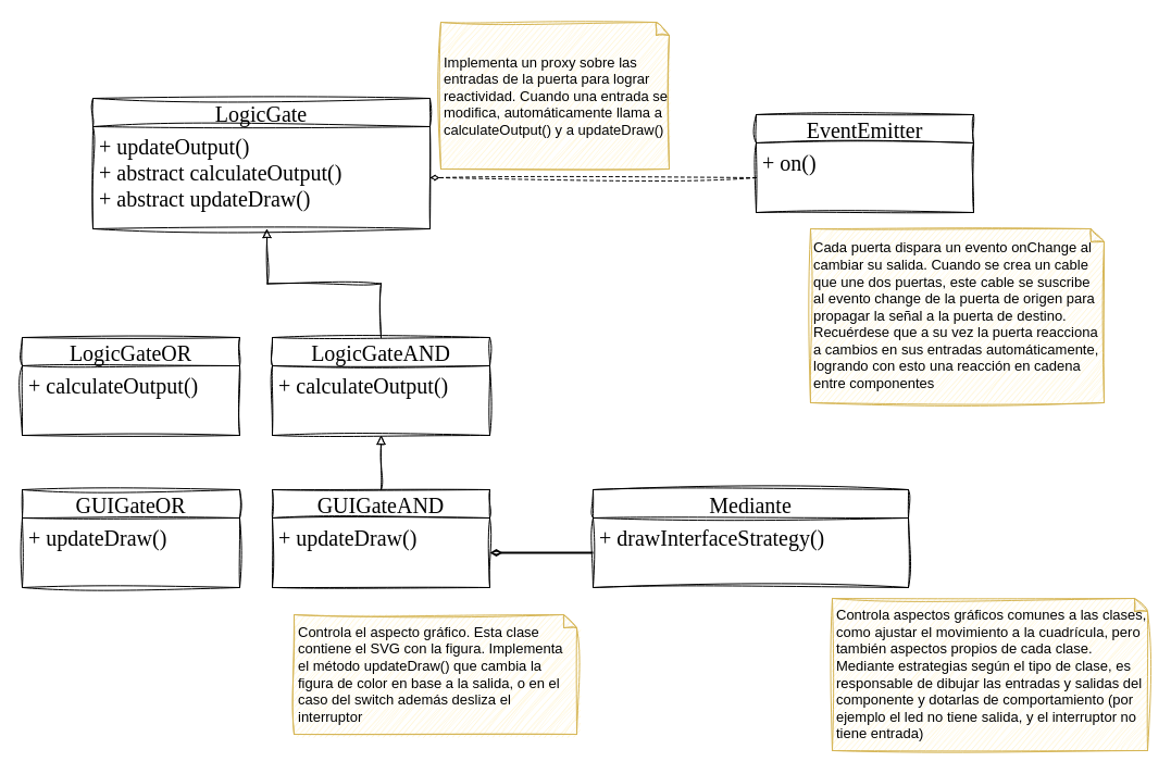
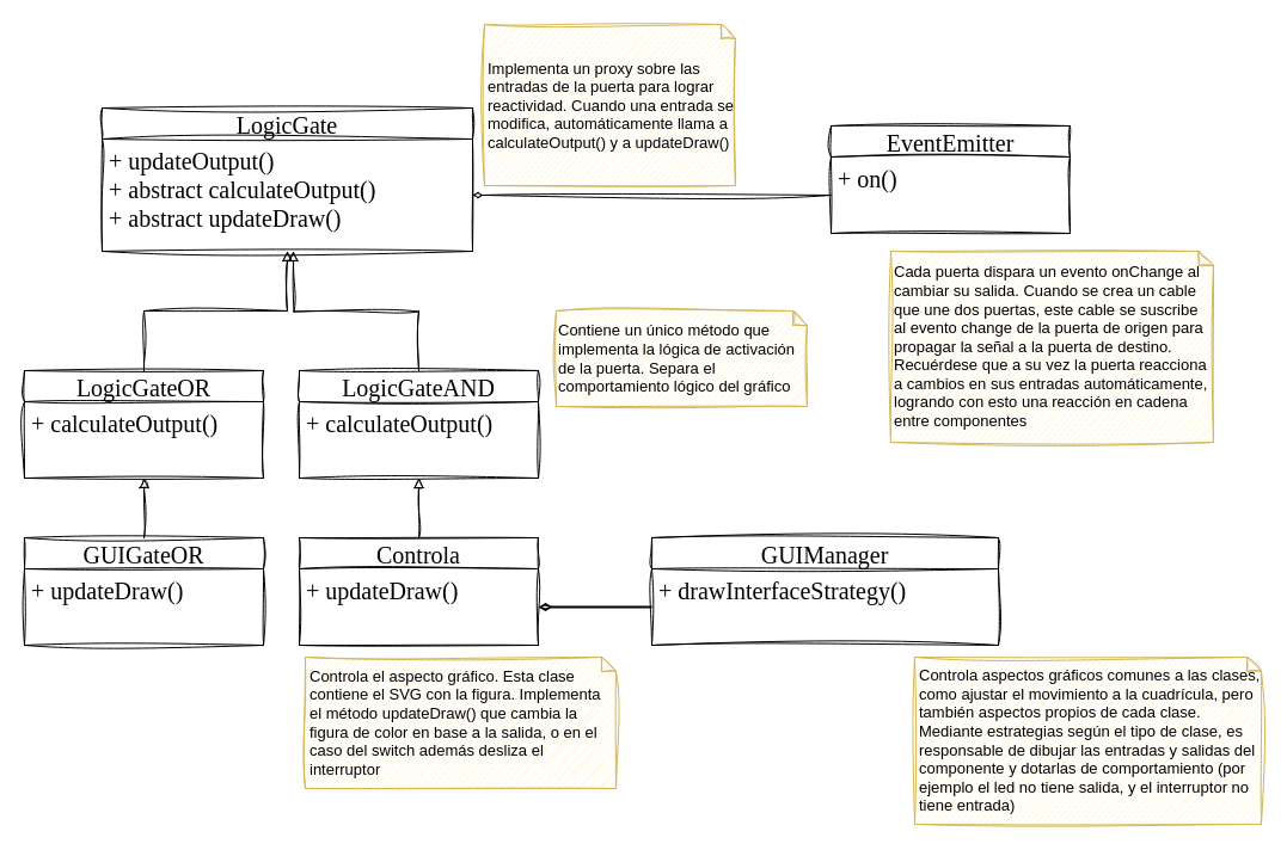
  <mxCell id="0" />
  <mxCell id="1" parent="0" />
  <mxCell id="2" value="LogicGate" style="swimlane;fontStyle=0;childLayout=stackLayout;horizontal=1;startSize=26;fillColor=none;horizontalStack=0;resizeParent=1;resizeParentMax=0;resizeLast=0;collapsible=1;marginBottom=0;sketch=1;hachureGap=4;jiggle=2;curveFitting=1;fontFamily=Architects Daughter;fontSource=https%3A%2F%2Ffonts.googleapis.com%2Fcss%3Ffamily%3DArchitects%2BDaughter;fontSize=20;" parent="1" vertex="1"><mxGeometry x="85" y="90" width="310" height="120" as="geometry" /></mxCell>
  <mxCell id="3" value="+ updateOutput()&#10;+ abstract calculateOutput()&#10;+ abstract updateDraw()" style="text;strokeColor=none;fillColor=none;align=left;verticalAlign=top;spacingLeft=4;spacingRight=4;overflow=hidden;rotatable=0;points=[[0,0.5],[1,0.5]];portConstraint=eastwest;fontSize=20;fontFamily=Architects Daughter;" parent="2" vertex="1"><mxGeometry y="26" width="310" height="94" as="geometry" /></mxCell>
+ <mxCell id="4" style="edgeStyle=orthogonalEdgeStyle;rounded=0;sketch=1;hachureGap=4;jiggle=2;curveFitting=1;orthogonalLoop=1;jettySize=auto;html=1;entryX=0.5;entryY=1;entryDx=0;entryDy=0;strokeWidth=1;fontFamily=Architects Daughter;fontSource=https%3A%2F%2Ffonts.googleapis.com%2Fcss%3Ffamily%3DArchitects%2BDaughter;fontSize=17;startArrow=none;startFill=0;endArrow=block;endFill=0;" parent="1" source="5" target="2" edge="1"><mxGeometry relative="1" as="geometry" /></mxCell>
  <mxCell id="5" value="LogicGateOR" style="swimlane;fontStyle=0;childLayout=stackLayout;horizontal=1;startSize=26;fillColor=none;horizontalStack=0;resizeParent=1;resizeParentMax=0;resizeLast=0;collapsible=1;marginBottom=0;sketch=1;hachureGap=4;jiggle=2;curveFitting=1;fontFamily=Architects Daughter;fontSource=https%3A%2F%2Ffonts.googleapis.com%2Fcss%3Ffamily%3DArchitects%2BDaughter;fontSize=20;" parent="1" vertex="1"><mxGeometry x="20" y="310" width="200" height="90" as="geometry" /></mxCell>
  <mxCell id="6" value="+ calculateOutput()" style="text;strokeColor=none;fillColor=none;align=left;verticalAlign=top;spacingLeft=4;spacingRight=4;overflow=hidden;rotatable=0;points=[[0,0.5],[1,0.5]];portConstraint=eastwest;fontSize=20;fontFamily=Architects Daughter;" parent="5" vertex="1"><mxGeometry y="26" width="200" height="64" as="geometry" /></mxCell>
  <mxCell id="7" style="edgeStyle=orthogonalEdgeStyle;rounded=0;sketch=1;hachureGap=4;jiggle=2;curveFitting=1;orthogonalLoop=1;jettySize=auto;html=1;exitX=0.5;exitY=0;exitDx=0;exitDy=0;strokeWidth=1;fontFamily=Architects Daughter;fontSource=https%3A%2F%2Ffonts.googleapis.com%2Fcss%3Ffamily%3DArchitects%2BDaughter;fontSize=17;startArrow=none;startFill=0;endArrow=block;endFill=0;" parent="1" source="8" edge="1"><mxGeometry relative="1" as="geometry"><mxPoint x="245" y="210" as="targetPoint" /></mxGeometry></mxCell>
  <mxCell id="8" value="LogicGateAND" style="swimlane;fontStyle=0;childLayout=stackLayout;horizontal=1;startSize=26;fillColor=none;horizontalStack=0;resizeParent=1;resizeParentMax=0;resizeLast=0;collapsible=1;marginBottom=0;sketch=1;hachureGap=4;jiggle=2;curveFitting=1;fontFamily=Architects Daughter;fontSource=https%3A%2F%2Ffonts.googleapis.com%2Fcss%3Ffamily%3DArchitects%2BDaughter;fontSize=20;" parent="1" vertex="1"><mxGeometry x="250" y="310" width="200" height="90" as="geometry" /></mxCell>
  <mxCell id="9" value="+ calculateOutput()" style="text;strokeColor=none;fillColor=none;align=left;verticalAlign=top;spacingLeft=4;spacingRight=4;overflow=hidden;rotatable=0;points=[[0,0.5],[1,0.5]];portConstraint=eastwest;fontSize=20;fontFamily=Architects Daughter;" parent="8" vertex="1"><mxGeometry y="26" width="200" height="64" as="geometry" /></mxCell>
+ <mxCell id="10" style="edgeStyle=orthogonalEdgeStyle;rounded=0;sketch=1;hachureGap=4;jiggle=2;curveFitting=1;orthogonalLoop=1;jettySize=auto;html=1;entryX=0.5;entryY=1;entryDx=0;entryDy=0;fontFamily=Architects Daughter;fontSource=https%3A%2F%2Ffonts.googleapis.com%2Fcss%3Ffamily%3DArchitects%2BDaughter;fontSize=16;endArrow=block;endFill=0;" parent="1" source="11" target="5" edge="1"><mxGeometry relative="1" as="geometry" /></mxCell>
  <mxCell id="11" value="GUIGateOR" style="swimlane;fontStyle=0;childLayout=stackLayout;horizontal=1;startSize=26;fillColor=none;horizontalStack=0;resizeParent=1;resizeParentMax=0;resizeLast=0;collapsible=1;marginBottom=0;sketch=1;hachureGap=4;jiggle=2;curveFitting=1;fontFamily=Architects Daughter;fontSource=https%3A%2F%2Ffonts.googleapis.com%2Fcss%3Ffamily%3DArchitects%2BDaughter;fontSize=20;" parent="1" vertex="1"><mxGeometry x="20" y="450" width="200" height="90" as="geometry" /></mxCell>
  <mxCell id="12" value="+ updateDraw()" style="text;strokeColor=none;fillColor=none;align=left;verticalAlign=top;spacingLeft=4;spacingRight=4;overflow=hidden;rotatable=0;points=[[0,0.5],[1,0.5]];portConstraint=eastwest;fontSize=20;fontFamily=Architects Daughter;" parent="11" vertex="1"><mxGeometry y="26" width="200" height="64" as="geometry" /></mxCell>
  <mxCell id="13" style="edgeStyle=orthogonalEdgeStyle;rounded=0;sketch=1;hachureGap=4;jiggle=2;curveFitting=1;orthogonalLoop=1;jettySize=auto;html=1;entryX=0.5;entryY=1;entryDx=0;entryDy=0;entryPerimeter=0;fontFamily=Architects Daughter;fontSource=https%3A%2F%2Ffonts.googleapis.com%2Fcss%3Ffamily%3DArchitects%2BDaughter;fontSize=16;endArrow=block;endFill=0;" parent="1" source="14" target="9" edge="1"><mxGeometry relative="1" as="geometry" /></mxCell>
- <mxCell id="14" value="GUIGateAND" style="swimlane;fontStyle=0;childLayout=stackLayout;horizontal=1;startSize=26;fillColor=none;horizontalStack=0;resizeParent=1;resizeParentMax=0;resizeLast=0;collapsible=1;marginBottom=0;sketch=1;hachureGap=4;jiggle=2;curveFitting=1;fontFamily=Architects Daughter;fontSource=https%3A%2F%2Ffonts.googleapis.com%2Fcss%3Ffamily%3DArchitects%2BDaughter;fontSize=20;" parent="1" vertex="1"><mxGeometry x="250" y="450" width="200" height="90" as="geometry" /></mxCell>
+ <mxCell id="14" value="Controla" style="swimlane;fontStyle=0;childLayout=stackLayout;horizontal=1;startSize=26;fillColor=none;horizontalStack=0;resizeParent=1;resizeParentMax=0;resizeLast=0;collapsible=1;marginBottom=0;sketch=1;hachureGap=4;jiggle=2;curveFitting=1;fontFamily=Architects Daughter;fontSource=https%3A%2F%2Ffonts.googleapis.com%2Fcss%3Ffamily%3DArchitects%2BDaughter;fontSize=20;" parent="1" vertex="1"><mxGeometry x="250" y="450" width="200" height="90" as="geometry" /></mxCell>
  <mxCell id="15" value="+ updateDraw()" style="text;strokeColor=none;fillColor=none;align=left;verticalAlign=top;spacingLeft=4;spacingRight=4;overflow=hidden;rotatable=0;points=[[0,0.5],[1,0.5]];portConstraint=eastwest;fontSize=20;fontFamily=Architects Daughter;" parent="14" vertex="1"><mxGeometry y="26" width="200" height="64" as="geometry" /></mxCell>
- <mxCell id="16" value="Mediante" style="swimlane;fontStyle=0;childLayout=stackLayout;horizontal=1;startSize=26;fillColor=none;horizontalStack=0;resizeParent=1;resizeParentMax=0;resizeLast=0;collapsible=1;marginBottom=0;sketch=1;hachureGap=4;jiggle=2;curveFitting=1;fontFamily=Architects Daughter;fontSource=https%3A%2F%2Ffonts.googleapis.com%2Fcss%3Ffamily%3DArchitects%2BDaughter;fontSize=20;" parent="1" vertex="1"><mxGeometry x="545" y="450" width="290" height="90" as="geometry" /></mxCell>
+ <mxCell id="16" value="GUIManager" style="swimlane;fontStyle=0;childLayout=stackLayout;horizontal=1;startSize=26;fillColor=none;horizontalStack=0;resizeParent=1;resizeParentMax=0;resizeLast=0;collapsible=1;marginBottom=0;sketch=1;hachureGap=4;jiggle=2;curveFitting=1;fontFamily=Architects Daughter;fontSource=https%3A%2F%2Ffonts.googleapis.com%2Fcss%3Ffamily%3DArchitects%2BDaughter;fontSize=20;" parent="1" vertex="1"><mxGeometry x="545" y="450" width="290" height="90" as="geometry" /></mxCell>
  <mxCell id="17" value="+ drawInterfaceStrategy()" style="text;strokeColor=none;fillColor=none;align=left;verticalAlign=top;spacingLeft=4;spacingRight=4;overflow=hidden;rotatable=0;points=[[0,0.5],[1,0.5]];portConstraint=eastwest;fontSize=20;fontFamily=Architects Daughter;" parent="16" vertex="1"><mxGeometry y="26" width="290" height="64" as="geometry" /></mxCell>
  <mxCell id="18" style="edgeStyle=orthogonalEdgeStyle;rounded=0;hachureGap=4;orthogonalLoop=1;jettySize=auto;html=1;entryX=0;entryY=0.5;entryDx=0;entryDy=0;fontFamily=Architects Daughter;fontSource=https%3A%2F%2Ffonts.googleapis.com%2Fcss%3Ffamily%3DArchitects%2BDaughter;fontSize=16;endArrow=none;endFill=0;startArrow=diamondThin;startFill=0;strokeWidth=2;" parent="1" source="15" target="17" edge="1"><mxGeometry relative="1" as="geometry" /></mxCell>
  <mxCell id="19" value="Implementa un proxy sobre las entradas de la puerta para lograr reactividad. Cuando una entrada se modifica, automáticamente llama a calculateOutput() y a updateDraw()" style="shape=note;whiteSpace=wrap;html=1;backgroundOutline=1;darkOpacity=0.05;hachureGap=4;fontFamily=Helvetica;fontSize=13;size=12;sketch=1;curveFitting=1;jiggle=2;fillColor=#fff2cc;strokeColor=#d6b656;align=left;spacingLeft=1;spacingRight=1;" parent="1" vertex="1"><mxGeometry x="405" y="20" width="210" height="135" as="geometry" /></mxCell>
- <mxCell id="21" value="Controla el aspecto gráfico. Esta clase contiene el SVG con la figura. Implementa el método updateDraw() que cambia la figura de color en base a la salida, o en el caso del switch además desliza el interruptor&amp;nbsp;" style="shape=note;whiteSpace=wrap;html=1;backgroundOutline=1;darkOpacity=0.05;hachureGap=4;fontFamily=Helvetica;fontSize=13;size=12;sketch=1;curveFitting=1;jiggle=2;fillColor=#fff2cc;strokeColor=#d6b656;spacingLeft=2;align=left;" parent="1" vertex="1"><mxGeometry x="270" y="565" width="260" height="110" as="geometry" /></mxCell>
+ <mxCell id="20" value="Contiene un único método que implementa la lógica de activación de la puerta. Separa el comportamiento lógico del gráfico" style="shape=note;whiteSpace=wrap;html=1;backgroundOutline=1;darkOpacity=0.05;hachureGap=4;fontFamily=Helvetica;fontSize=13;size=12;sketch=1;curveFitting=1;jiggle=2;fillColor=#fff2cc;strokeColor=#d6b656;align=left;" parent="1" vertex="1"><mxGeometry x="465" y="260" width="210" height="80" as="geometry" /></mxCell>
+ <mxCell id="21" value="Controla el aspecto gráfico. Esta clase contiene el SVG con la figura. Implementa el método updateDraw() que cambia la figura de color en base a la salida, o en el caso del switch además desliza el interruptor&amp;nbsp;" style="shape=note;whiteSpace=wrap;html=1;backgroundOutline=1;darkOpacity=0.05;hachureGap=4;fontFamily=Helvetica;fontSize=13;size=12;sketch=1;curveFitting=1;jiggle=2;fillColor=#fff2cc;strokeColor=#d6b656;spacingLeft=2;align=left;" parent="1" vertex="1"><mxGeometry x="255" y="550" width="260" height="110" as="geometry" /></mxCell>
  <mxCell id="22" value="Controla aspectos gráficos comunes a las clases, como ajustar el movimiento a la cuadrícula, pero también aspectos propios de cada clase. Mediante estrategias según el tipo de clase, es responsable de dibujar las entradas y salidas del componente y dotarlas de comportamiento (por ejemplo el led no tiene salida, y el interruptor no tiene entrada)" style="shape=note;whiteSpace=wrap;html=1;backgroundOutline=1;darkOpacity=0.05;hachureGap=4;fontFamily=Helvetica;fontSize=13;size=12;sketch=1;curveFitting=1;jiggle=2;fillColor=#fff2cc;strokeColor=#d6b656;spacingLeft=2;align=left;" parent="1" vertex="1"><mxGeometry x="765" y="550" width="290" height="140" as="geometry" /></mxCell>
  <mxCell id="23" value="EventEmitter" style="swimlane;fontStyle=0;childLayout=stackLayout;horizontal=1;startSize=26;fillColor=none;horizontalStack=0;resizeParent=1;resizeParentMax=0;resizeLast=0;collapsible=1;marginBottom=0;sketch=1;hachureGap=4;jiggle=2;curveFitting=1;fontFamily=Architects Daughter;fontSource=https%3A%2F%2Ffonts.googleapis.com%2Fcss%3Ffamily%3DArchitects%2BDaughter;fontSize=20;" parent="1" vertex="1"><mxGeometry x="695" y="105" width="200" height="90" as="geometry" /></mxCell>
  <mxCell id="24" value="+ on()" style="text;strokeColor=none;fillColor=none;align=left;verticalAlign=top;spacingLeft=4;spacingRight=4;overflow=hidden;rotatable=0;points=[[0,0.5],[1,0.5]];portConstraint=eastwest;fontSize=20;fontFamily=Architects Daughter;" parent="23" vertex="1"><mxGeometry y="26" width="200" height="64" as="geometry" /></mxCell>
- <mxCell id="25" style="edgeStyle=orthogonalEdgeStyle;rounded=0;sketch=1;hachureGap=4;jiggle=2;curveFitting=1;orthogonalLoop=1;jettySize=auto;html=1;entryX=1;entryY=0.5;entryDx=0;entryDy=0;strokeWidth=1;fontFamily=Helvetica;fontSize=13;startArrow=none;startFill=0;endArrow=diamondThin;endFill=0;dashed=1;" parent="1" source="24" target="3" edge="1"><mxGeometry relative="1" as="geometry" /></mxCell>
+ <mxCell id="25" style="edgeStyle=orthogonalEdgeStyle;rounded=0;sketch=1;hachureGap=4;jiggle=2;curveFitting=1;orthogonalLoop=1;jettySize=auto;html=1;entryX=1;entryY=0.5;entryDx=0;entryDy=0;strokeWidth=1;fontFamily=Helvetica;fontSize=13;startArrow=none;startFill=0;endArrow=diamondThin;endFill=0;" parent="1" source="24" target="3" edge="1"><mxGeometry relative="1" as="geometry" /></mxCell>
  <mxCell id="26" value="Cada puerta dispara un evento onChange al cambiar su salida. Cuando se crea un cable que une dos puertas, este cable se suscribe al evento change de la puerta de origen para propagar la señal a la puerta de destino. Recuérdese que a su vez la puerta reacciona a cambios en sus entradas automáticamente, logrando con esto una reacción en cadena entre componentes" style="shape=note;whiteSpace=wrap;html=1;backgroundOutline=1;darkOpacity=0.05;hachureGap=4;fontFamily=Helvetica;fontSize=13;size=12;sketch=1;curveFitting=1;jiggle=2;fillColor=#fff2cc;strokeColor=#d6b656;align=left;spacingLeft=1;spacingRight=1;" parent="1" vertex="1"><mxGeometry x="745" y="210" width="270" height="160" as="geometry" /></mxCell>
